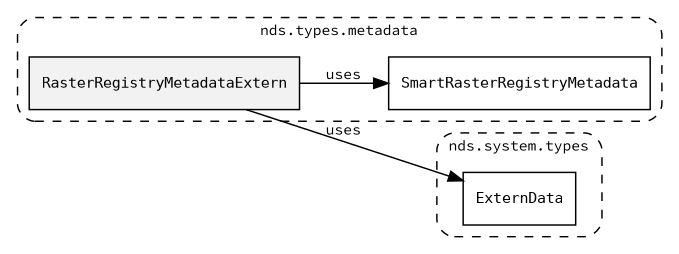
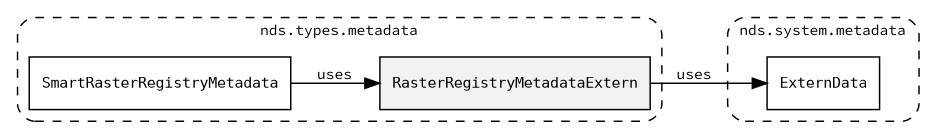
  digraph {
    fontname="Source Code Pro"
    fontsize=10
    rankdir=LR
    node [fontname="Source Code Pro" fontsize=10 shape=box]
    edge [fontname="Source Code Pro" fontsize=10]
    n1 [fillcolor="#0000000D" label=<<font face="monospace"><table align="center" border="0" cellspacing="0" cellpadding="0"><tr><td href="../../../content/packages/nds.smart.metadata.html#Subtype-RasterRegistryMetadataExtern" title="Subtype defined in nds.smart.metadata">RasterRegistryMetadataExtern</td></tr></table></font>> style=filled]
    n2 [label=<<font face="monospace"><table align="center" border="0" cellspacing="0" cellpadding="0"><tr><td href="../../../content/packages/nds.smart.metadata.html#Structure-SmartRasterRegistryMetadata" title="Structure defined in nds.smart.metadata">SmartRasterRegistryMetadata</td></tr></table></font>>]
    n3 [label=<<font face="monospace"><table align="center" border="0" cellspacing="0" cellpadding="0"><tr><td href="../../../content/packages/nds.system.types.html#Structure-ExternData" title="Structure defined in nds.system.types">ExternData</td></tr></table></font>>]
    subgraph cluster_1 {
      label="nds.types.metadata"
      style="dashed, rounded"
      n1
      n2
    }
    subgraph cluster_2 {
-     label="nds.system.types"
+     label="nds.system.metadata"
      style="dashed, rounded"
      n3
    }
    n1 -> n3 [label=uses]
-   n1 -> n2 [label=uses]
+   n2 -> n1 [label=uses]
  }
